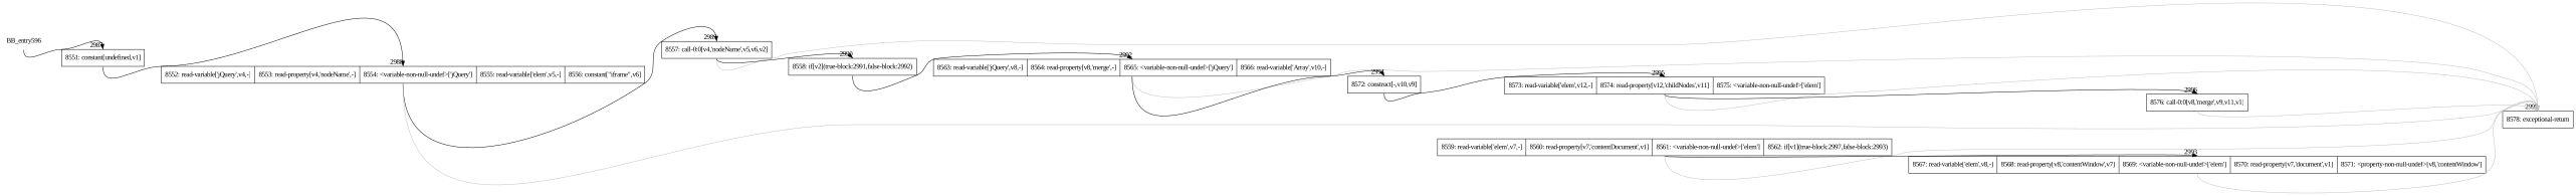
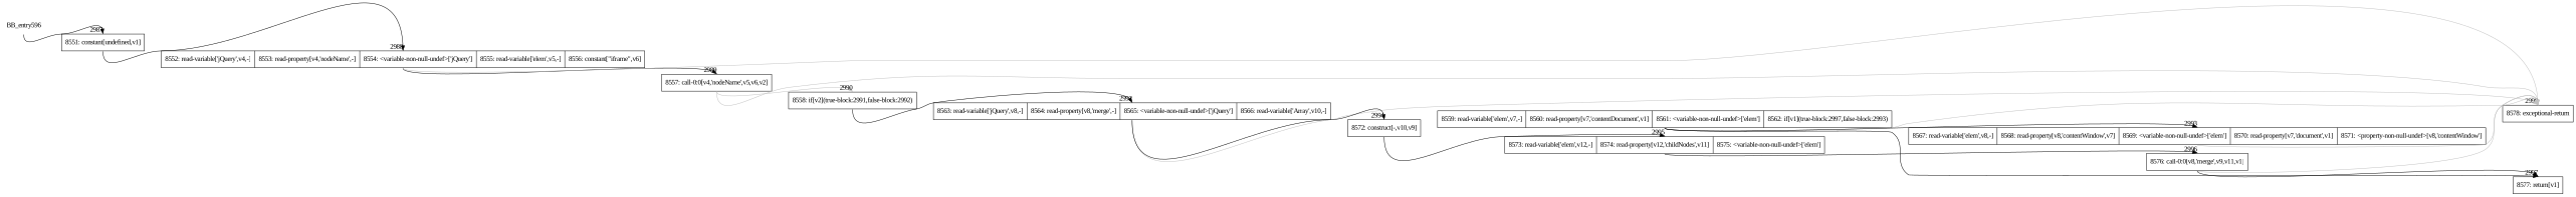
  digraph {
    fontname="Liberation Serif"
    rankdir=LR
    node [fontname="Liberation Serif" shape=record]
    edge [fontname="Liberation Serif" headport=n tailport=s]
    n1 [label=BB_entry596 shape=none]
    n2 [label="{8551: constant[undefined,v1]}"]
    n3 [label="{8552: read-variable['jQuery',v4,-]|8553: read-property[v4,'nodeName',-]|8554: \<variable-non-null-undef\>['jQuery']|8555: read-variable['elem',v5,-]|8556: constant[\"iframe\",v6]}"]
    n4 [label="{8557: call-0:0[v4,'nodeName',v5,v6,v2]}"]
    n5 [label="{8578: exceptional-return}"]
    n6 [label="{8558: if[v2](true-block:2991,false-block:2992)}"]
    n7 [label="{8563: read-variable['jQuery',v8,-]|8564: read-property[v8,'merge',-]|8565: \<variable-non-null-undef\>['jQuery']|8566: read-variable['Array',v10,-]}"]
    n8 [label="{8559: read-variable['elem',v7,-]|8560: read-property[v7,'contentDocument',v1]|8561: \<variable-non-null-undef\>['elem']|8562: if[v1](true-block:2997,false-block:2993)}"]
+   n9 [label="{8577: return[v1]}"]
    n10 [label="{8567: read-variable['elem',v8,-]|8568: read-property[v8,'contentWindow',v7]|8569: \<variable-non-null-undef\>['elem']|8570: read-property[v7,'document',v1]|8571: \<property-non-null-undef\>[v8,'contentWindow']}"]
    n11 [label="{8572: construct[-,v10,v9]}"]
    n12 [label="{8573: read-variable['elem',v12,-]|8574: read-property[v12,'childNodes',v11]|8575: \<variable-non-null-undef\>['elem']}"]
    n13 [label="{8576: call-0:0[v8,'merge',v9,v11,v1]}"]
    n1 -> n2 [headlabel="    2987"]
    n2 -> n3 [headlabel="      2988"]
    n3 -> n4 [headlabel="      2989"]
    n3 -> n5 [color=gray headlabel="      2998"]
    n4 -> n5 [color=gray]
-   n4 -> n6 [headlabel="      2990"]
+   n4 -> n6 [headlabel="      2990" color=gray]
    n6 -> n7 [headlabel="      2992"]
    n7 -> n5 [color=gray]
    n7 -> n11 [headlabel="      2994"]
    n8 -> n5 [color=gray]
+   n8 -> n9 [headlabel="      2997"]
    n8 -> n10 [headlabel="      2993"]
    n10 -> n5 [color=gray]
    n11 -> n12 [headlabel="      2995"]
-   n12 -> n5 [color=gray]
    n12 -> n13 [headlabel="      2996"]
    n13 -> n5 [color=gray]
+   n13 -> n9
  }
